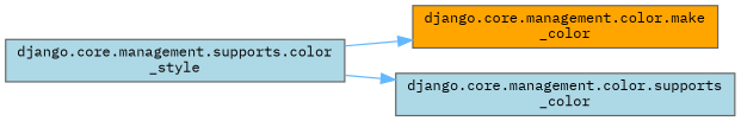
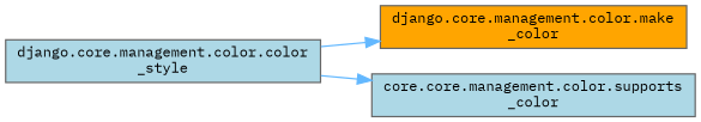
  digraph {
    fontname="IBM Plex Mono"
    rankdir=LR
    node [color=grey40 fillcolor=lightblue fontname="IBM Plex Mono" fontsize=10 shape=box style=filled]
    edge [color=steelblue1 fontname="IBM Plex Mono" fontsize=10 labelfontname=Helvetica labelfontsize=10 style=solid]
-   n1 [color=gray40 fontcolor=black height=0.2 label="django.core.management.supports.color\l_style" width=0.4]
+   n1 [color=gray40 fontcolor=black height=0.2 label="django.core.management.color.color\l_style" width=0.4]
    n2 [fillcolor=orange height=0.2 label="django.core.management.color.make\l_color" width=0.4]
-   n3 [height=0.2 label="django.core.management.color.supports\l_color" width=0.4]
+   n3 [height=0.2 label="core.core.management.color.supports\l_color" width=0.4]
    n1 -> n2
    n1 -> n3
  }
